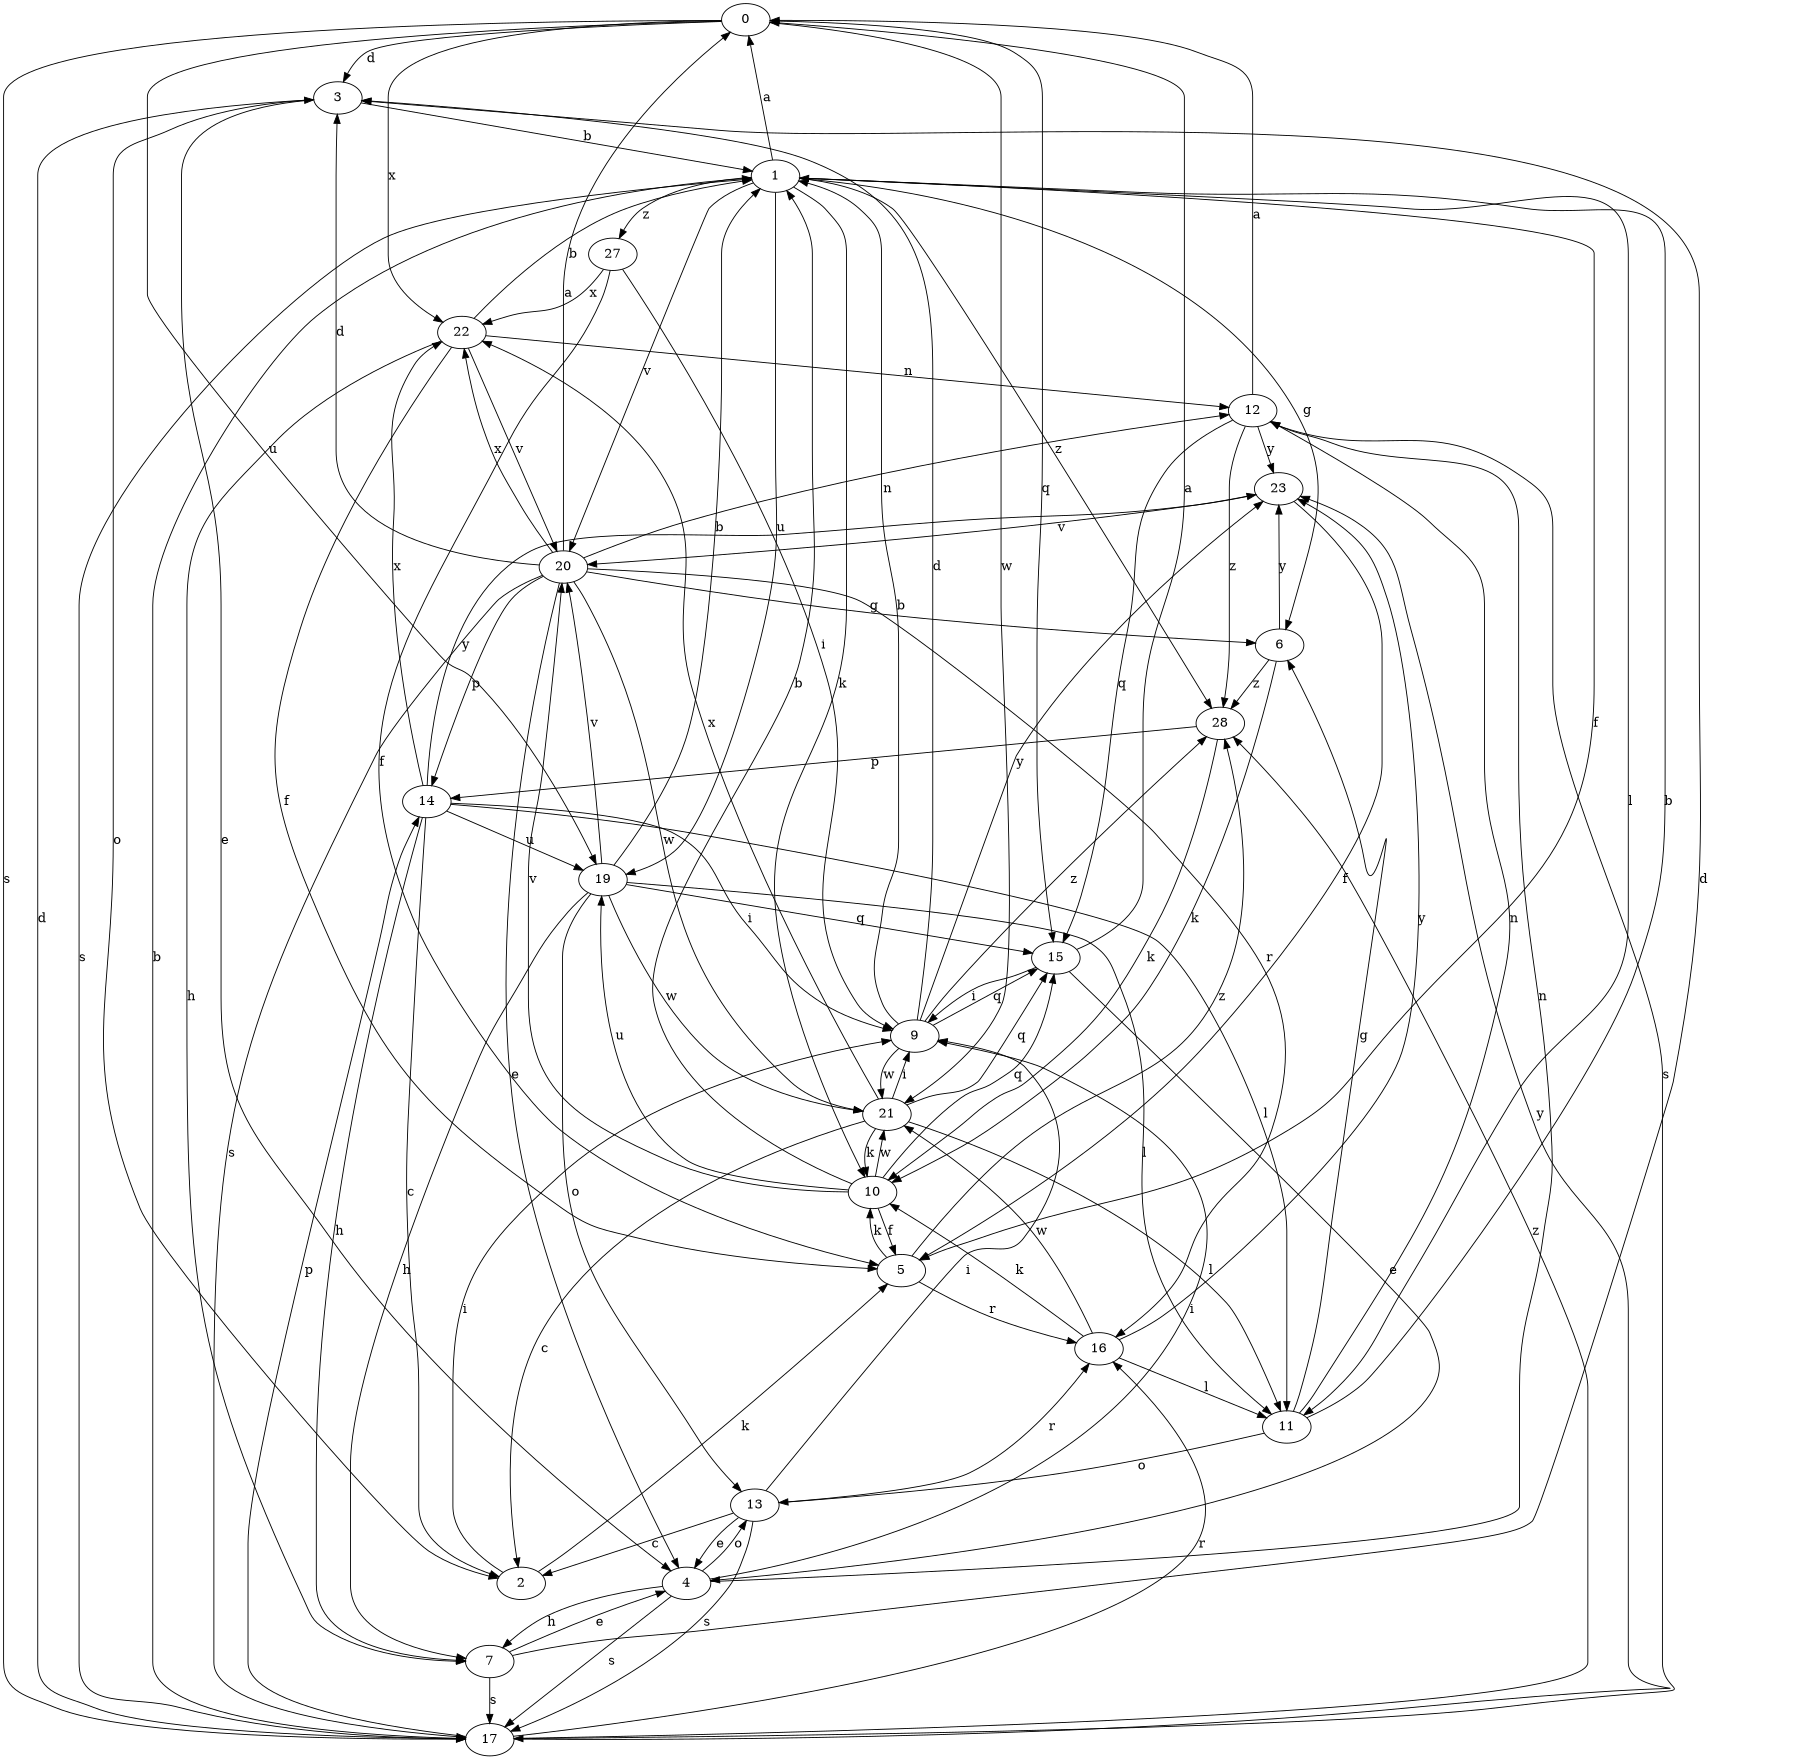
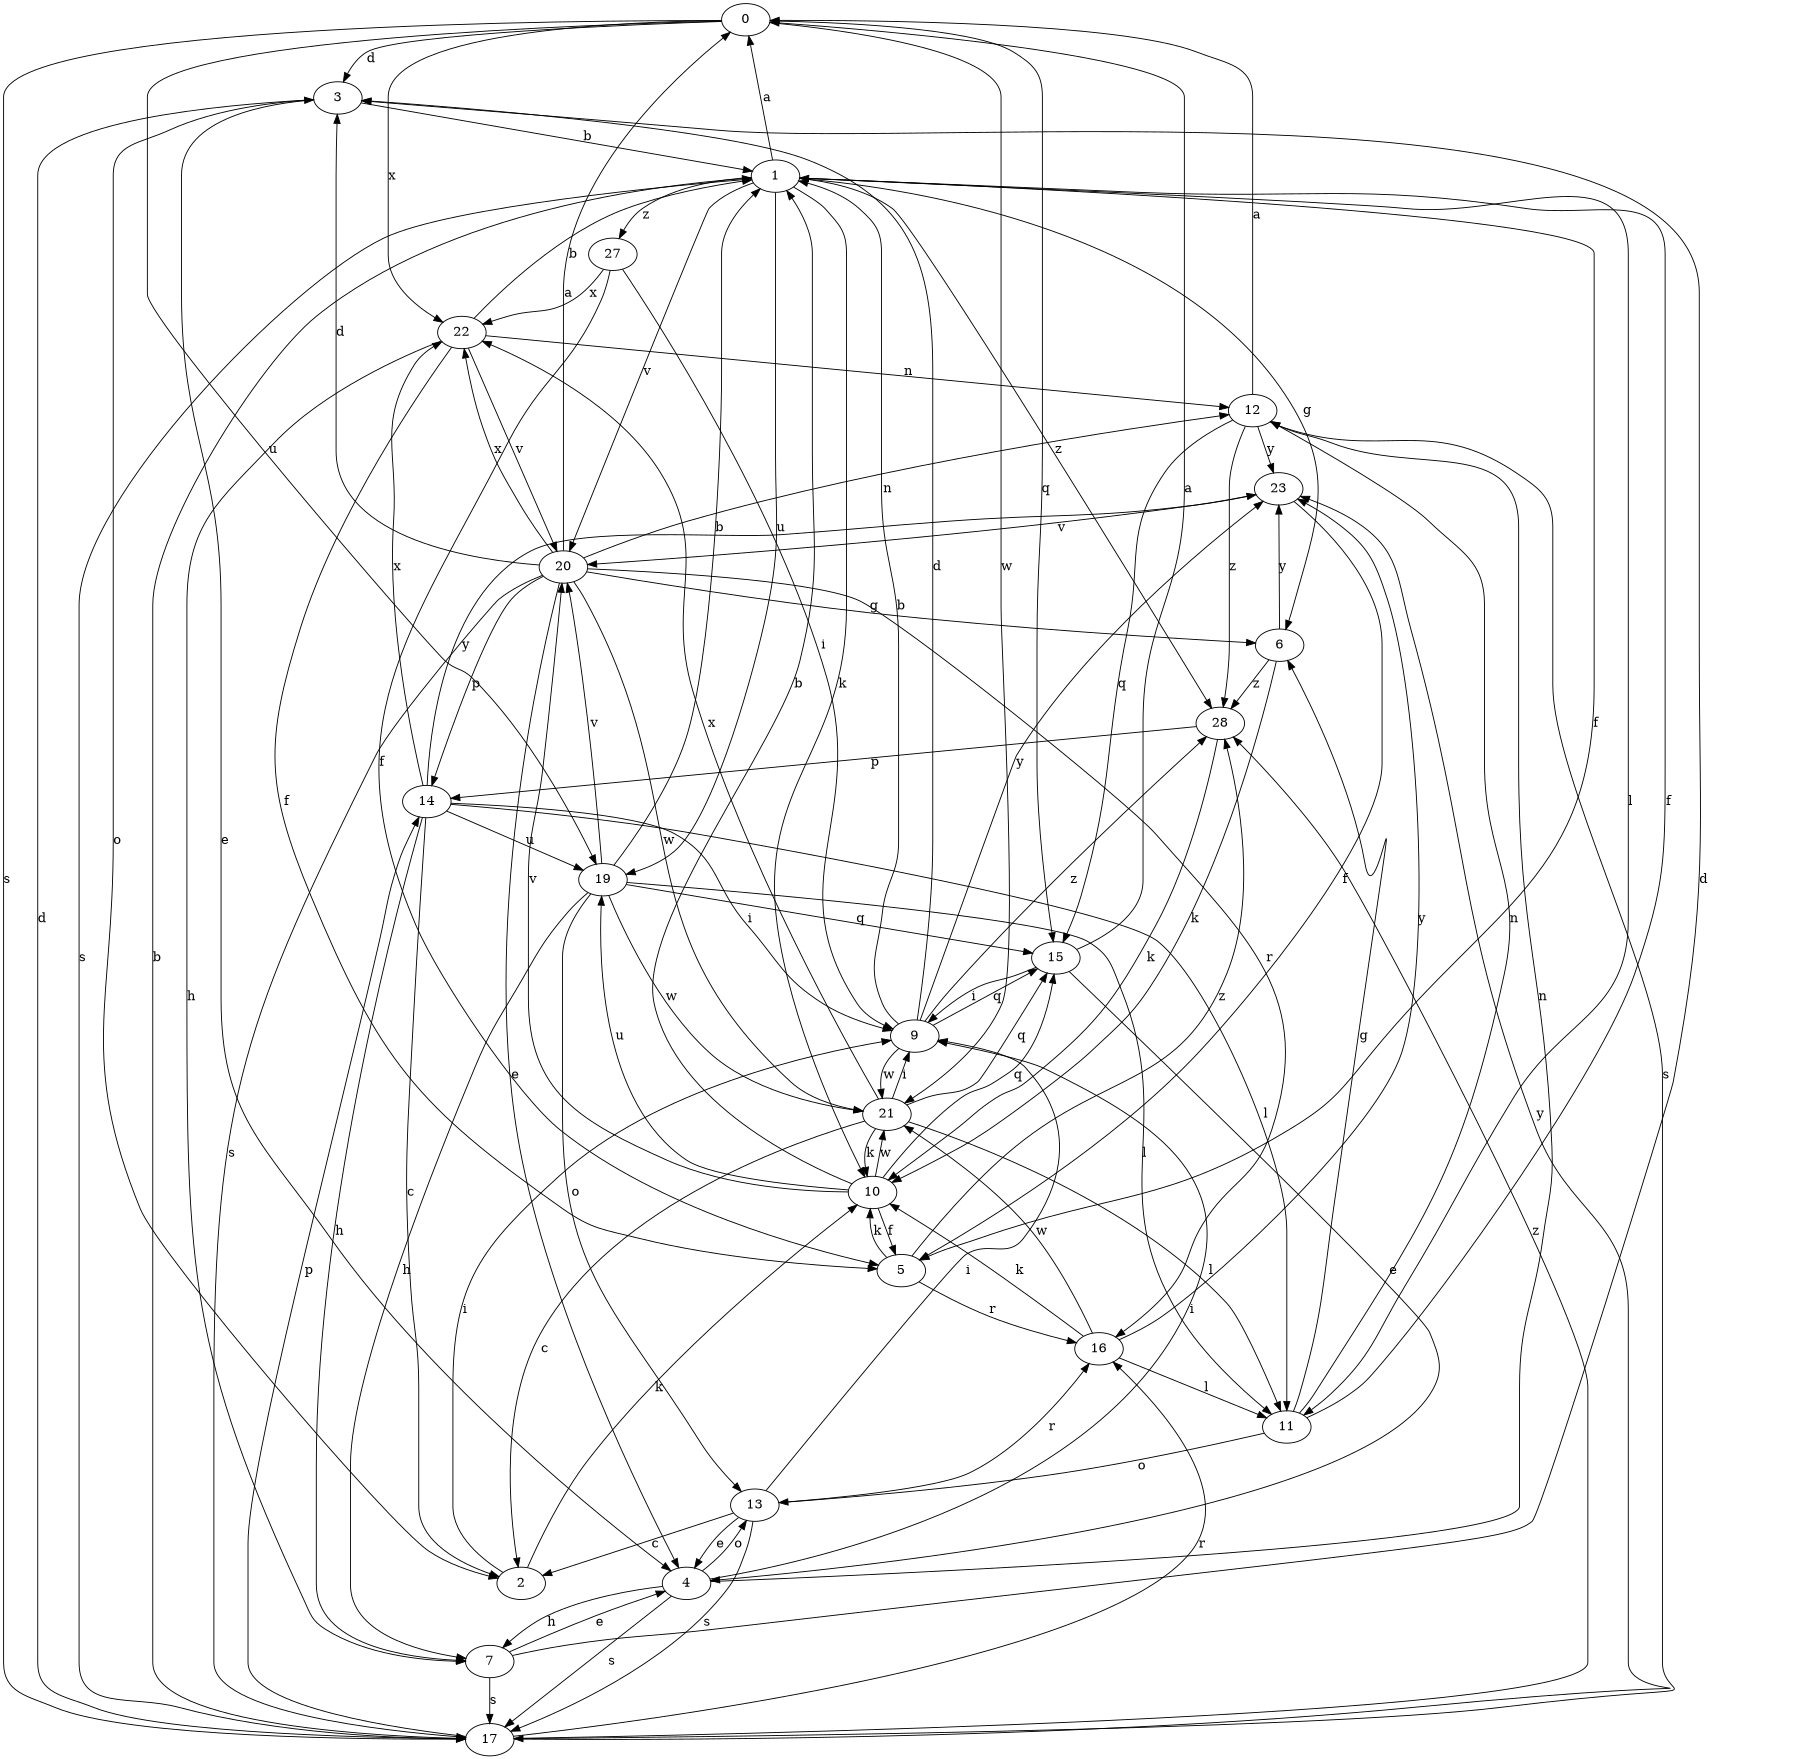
  strict digraph {
    0
    3
    15
    17
    19
    21
    22
    1
    2
    4
    9
    28
    16
    23
    14
    11
    20
    13
    7
    10
    5
    12
    6
    27
    0 -> 3 [label=d]
    0 -> 15 [label=q]
    0 -> 17 [label=s]
    0 -> 19 [label=u]
    0 -> 21 [label=w]
    0 -> 22 [label=x]
    3 -> 1 [label=b]
    3 -> 2 [label=o]
    3 -> 4 [label=e]
    15 -> 0 [label=a]
    15 -> 4 [label=e]
    15 -> 9 [label=i]
    17 -> 3 [label=d]
    17 -> 1 [label=b]
    17 -> 28 [label=z]
    17 -> 16 [label=r]
    17 -> 23 [label=y]
    17 -> 14 [label=p]
    19 -> 15 [label=q]
    19 -> 21 [label=w]
    19 -> 1 [label=b]
    19 -> 11 [label=l]
    19 -> 20 [label=v]
    19 -> 13 [label=o]
    19 -> 7 [label=h]
    21 -> 15 [label=q]
    21 -> 22 [label=x]
    21 -> 2 [label=c]
    21 -> 9 [label=i]
    21 -> 11 [label=l]
    21 -> 10 [label=k]
    22 -> 1 [label=b]
    22 -> 20 [label=v]
    22 -> 7 [label=h]
    22 -> 5 [label=f]
    22 -> 12 [label=n]
    1 -> 0 [label=a]
    1 -> 17 [label=s]
    1 -> 19 [label=u]
    1 -> 28 [label=z]
    1 -> 11 [label=l]
    1 -> 20 [label=v]
    1 -> 10 [label=k]
    1 -> 5 [label=f]
    1 -> 6 [label=g]
    1 -> 27 [label=z]
    2 -> 9 [label=i]
-   2 -> 5 [label=k]
+   2 -> 10 [label=k]
    4 -> 17 [label=s]
    4 -> 9 [label=i]
    4 -> 13 [label=o]
    4 -> 7 [label=h]
    4 -> 12 [label=n]
    9 -> 3 [label=d]
    9 -> 15 [label=q]
    9 -> 21 [label=w]
    9 -> 1 [label=b]
    9 -> 28 [label=z]
    9 -> 23 [label=y]
    28 -> 14 [label=p]
    28 -> 10 [label=k]
    16 -> 21 [label=w]
    16 -> 23 [label=y]
    16 -> 11 [label=l]
    16 -> 10 [label=k]
    23 -> 20 [label=v]
    23 -> 5 [label=f]
    14 -> 19 [label=u]
    14 -> 22 [label=x]
    14 -> 2 [label=c]
    14 -> 9 [label=i]
    14 -> 23 [label=y]
    14 -> 11 [label=l]
    14 -> 7 [label=h]
-   11 -> 1 [label=b]
+   11 -> 1 [label=f]
    11 -> 13 [label=o]
    11 -> 12 [label=n]
    11 -> 6 [label=g]
    20 -> 0 [label=a]
    20 -> 3 [label=d]
    20 -> 17 [label=s]
    20 -> 21 [label=w]
    20 -> 22 [label=x]
    20 -> 4 [label=e]
    20 -> 16 [label=r]
    20 -> 14 [label=p]
    20 -> 12 [label=n]
    20 -> 6 [label=g]
    13 -> 17 [label=s]
    13 -> 2 [label=c]
    13 -> 4 [label=e]
    13 -> 9 [label=i]
    13 -> 16 [label=r]
    7 -> 3 [label=d]
    7 -> 17 [label=s]
    7 -> 4 [label=e]
    10 -> 15 [label=q]
    10 -> 19 [label=u]
    10 -> 21 [label=w]
    10 -> 1 [label=b]
    10 -> 20 [label=v]
    10 -> 5 [label=f]
    5 -> 28 [label=z]
    5 -> 16 [label=r]
    5 -> 10 [label=k]
    12 -> 0 [label=a]
    12 -> 15 [label=q]
    12 -> 17 [label=s]
    12 -> 28 [label=z]
    12 -> 23 [label=y]
    6 -> 28 [label=z]
    6 -> 23 [label=y]
    6 -> 10 [label=k]
    27 -> 22 [label=x]
    27 -> 9 [label=i]
    27 -> 5 [label=f]
  }
